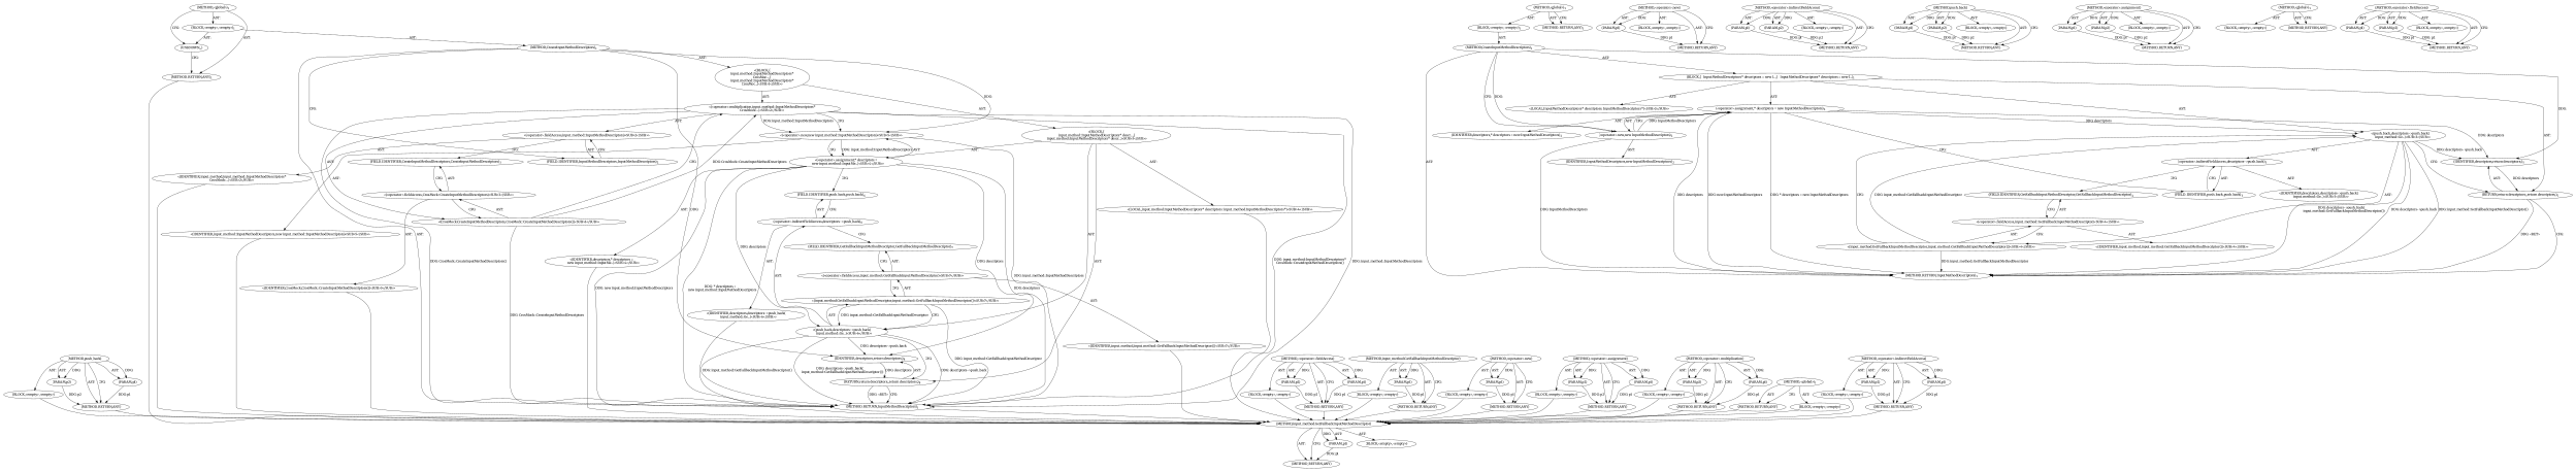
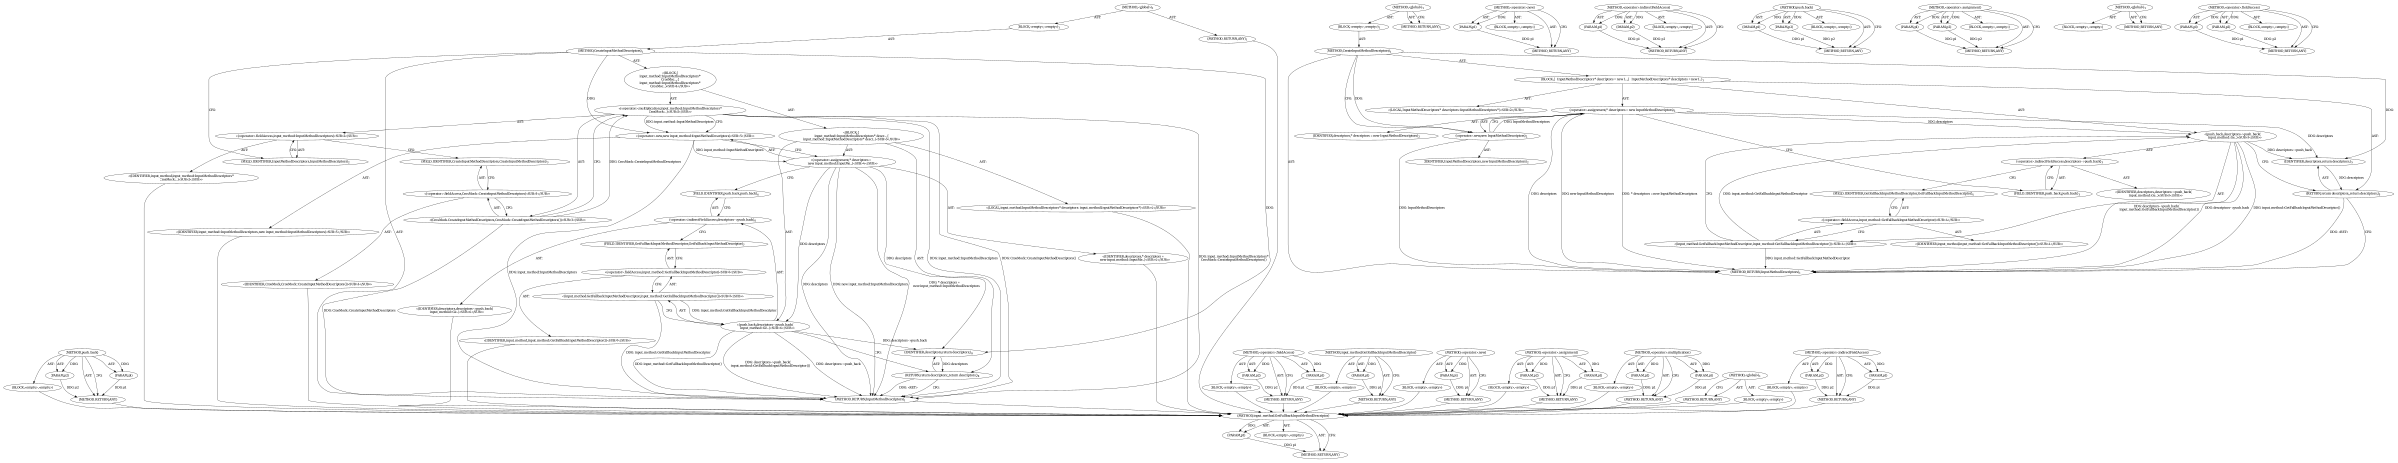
  digraph {
    fontname=Merriweather
    node [fontname=Merriweather]
    edge [fontname=Merriweather]
    n1 [label=<(METHOD,input_method.GetFallbackInputMethodDescriptor)>]
    n2 [label=<(PARAM,p1)>]
    n3 [label=<(BLOCK,&lt;empty&gt;,&lt;empty&gt;)>]
    n4 [label=<(METHOD_RETURN,ANY)>]
    n5 [label=<(METHOD,&lt;global&gt;)<SUB>1</SUB>>]
    n6 [label=<(BLOCK,&lt;empty&gt;,&lt;empty&gt;)<SUB>1</SUB>>]
    n7 [label=<(METHOD_RETURN,ANY)<SUB>1</SUB>>]
    n8 [label=<(METHOD,CreateInputMethodDescriptors)<SUB>1</SUB>>]
    n9 [label=<(BLOCK,{   InputMethodDescriptors* descriptors = new I...,{   InputMethodDescriptors* descriptors = new I...)<SUB>1</SUB>>]
    n10 [label=<(&lt;operator&gt;.new,new InputMethodDescriptors)<SUB>2</SUB>>]
    n11 [label=<(IDENTIFIER,descriptors,return descriptors;)<SUB>5</SUB>>]
    n12 [label=<(METHOD_RETURN,InputMethodDescriptors)<SUB>1</SUB>>]
    n13 [label="<(LOCAL,InputMethodDescriptors* descriptors: InputMethodDescriptors*)<SUB>2</SUB>>"]
    n14 [label=<(&lt;operator&gt;.assignment,* descriptors = new InputMethodDescriptors)<SUB>2</SUB>>]
    n15 [label="<(push_back,descriptors-&gt;push_back(\n       input_method::Ge...)<SUB>3</SUB>>"]
    n16 [label=<(RETURN,return descriptors;,return descriptors;)<SUB>5</SUB>>]
    n17 [label=<(IDENTIFIER,descriptors,* descriptors = new InputMethodDescriptors)<SUB>2</SUB>>]
    n18 [label=<(FIELD_IDENTIFIER,push_back,push_back)<SUB>3</SUB>>]
    n19 [label=<(IDENTIFIER,InputMethodDescriptors,new InputMethodDescriptors)<SUB>2</SUB>>]
    n20 [label=<(&lt;operator&gt;.indirectFieldAccess,descriptors-&gt;push_back)<SUB>3</SUB>>]
    n21 [label="<(input_method.GetFallbackInputMethodDescriptor,input_method::GetFallbackInputMethodDescriptor())<SUB>4</SUB>>"]
    n22 [label="<(IDENTIFIER,descriptors,descriptors-&gt;push_back(\n       input_method::Ge...)<SUB>3</SUB>>"]
    n23 [label=<(FIELD_IDENTIFIER,GetFallbackInputMethodDescriptor,GetFallbackInputMethodDescriptor)<SUB>4</SUB>>]
    n24 [label="<(&lt;operator&gt;.fieldAccess,input_method::GetFallbackInputMethodDescriptor)<SUB>4</SUB>>"]
    n25 [label="<(IDENTIFIER,input_method,input_method::GetFallbackInputMethodDescriptor())<SUB>4</SUB>>"]
    n26 [label=<(METHOD,&lt;operator&gt;.new)>]
    n27 [label=<(PARAM,p1)>]
    n28 [label=<(BLOCK,&lt;empty&gt;,&lt;empty&gt;)>]
    n29 [label=<(METHOD_RETURN,ANY)>]
    n30 [label=<(METHOD,&lt;operator&gt;.indirectFieldAccess)>]
    n31 [label=<(PARAM,p1)>]
    n32 [label=<(PARAM,p2)>]
    n33 [label=<(BLOCK,&lt;empty&gt;,&lt;empty&gt;)>]
    n34 [label=<(METHOD_RETURN,ANY)>]
    n35 [label=<(METHOD,push_back)>]
    n36 [label=<(PARAM,p1)>]
    n37 [label=<(PARAM,p2)>]
    n38 [label=<(BLOCK,&lt;empty&gt;,&lt;empty&gt;)>]
    n39 [label=<(METHOD_RETURN,ANY)>]
    n40 [label=<(METHOD,&lt;operator&gt;.assignment)>]
    n41 [label=<(PARAM,p1)>]
    n42 [label=<(PARAM,p2)>]
    n43 [label=<(BLOCK,&lt;empty&gt;,&lt;empty&gt;)>]
    n44 [label=<(METHOD_RETURN,ANY)>]
    n45 [label=<(METHOD,&lt;global&gt;)<SUB>1</SUB>>]
    n46 [label=<(BLOCK,&lt;empty&gt;,&lt;empty&gt;)>]
    n47 [label=<(METHOD_RETURN,ANY)>]
    n48 [label=<(METHOD,&lt;operator&gt;.fieldAccess)>]
    n49 [label=<(PARAM,p1)>]
    n50 [label=<(PARAM,p2)>]
    n51 [label=<(BLOCK,&lt;empty&gt;,&lt;empty&gt;)>]
    n52 [label=<(METHOD_RETURN,ANY)>]
    n53 [label=<(METHOD,push_back)>]
    n54 [label=<(PARAM,p1)>]
    n55 [label=<(PARAM,p2)>]
    n56 [label=<(BLOCK,&lt;empty&gt;,&lt;empty&gt;)>]
    n57 [label=<(METHOD_RETURN,ANY)>]
    n58 [label=<(METHOD,&lt;global&gt;)<SUB>1</SUB>>]
    n59 [label=<(BLOCK,&lt;empty&gt;,&lt;empty&gt;)<SUB>1</SUB>>]
-   n60 [label=<(UNKNOWN,,)>]
    n61 [label=<(METHOD_RETURN,ANY)<SUB>1</SUB>>]
    n62 [label=<(METHOD,CreateInputMethodDescriptors)<SUB>1</SUB>>]
    n63 [label="<(BLOCK,{\ninput_method::InputMethodDescriptors*\nCrosMoc...,{\ninput_method::InputMethodDescriptors*\nCrosMoc...)<SUB>1</SUB>>"]
    n64 [label=<(FIELD_IDENTIFIER,InputMethodDescriptors,InputMethodDescriptors)<SUB>2</SUB>>]
    n65 [label="<(&lt;operator&gt;.new,new input_method::InputMethodDescriptors)<SUB>5</SUB>>"]
    n66 [label=<(IDENTIFIER,descriptors,return descriptors;)<SUB>8</SUB>>]
    n67 [label=<(METHOD_RETURN,InputMethodDescriptors)<SUB>1</SUB>>]
    n68 [label="<(&lt;operator&gt;.multiplication,input_method::InputMethodDescriptors*\nCrosMock:...)<SUB>2</SUB>>"]
    n69 [label="<(BLOCK,{\n  input_method::InputMethodDescriptors* descr...,{\n  input_method::InputMethodDescriptors* descr...)<SUB>3</SUB>>"]
    n70 [label="<(&lt;operator&gt;.fieldAccess,input_method::InputMethodDescriptors)<SUB>2</SUB>>"]
    n71 [label="<(CrosMock.CreateInputMethodDescriptors,CrosMock::CreateInputMethodDescriptors())<SUB>3</SUB>>"]
    n72 [label="<(IDENTIFIER,input_method,input_method::InputMethodDescriptors*\nCrosMock:...)<SUB>2</SUB>>"]
    n73 [label=<(FIELD_IDENTIFIER,CreateInputMethodDescriptors,CreateInputMethodDescriptors)<SUB>3</SUB>>]
    n74 [label="<(&lt;operator&gt;.fieldAccess,CrosMock::CreateInputMethodDescriptors)<SUB>3</SUB>>"]
    n75 [label="<(IDENTIFIER,CrosMock,CrosMock::CreateInputMethodDescriptors())<SUB>3</SUB>>"]
    n76 [label="<(LOCAL,input_method.InputMethodDescriptors* descriptors: input_method.InputMethodDescriptors*)<SUB>4</SUB>>"]
    n77 [label="<(&lt;operator&gt;.assignment,* descriptors =\n      new input_method::InputMe...)<SUB>4</SUB>>"]
    n78 [label="<(push_back,descriptors-&gt;push_back(\n       input_method::Ge...)<SUB>6</SUB>>"]
    n79 [label=<(RETURN,return descriptors;,return descriptors;)<SUB>8</SUB>>]
    n80 [label="<(IDENTIFIER,descriptors,* descriptors =\n      new input_method::InputMe...)<SUB>4</SUB>>"]
    n81 [label=<(FIELD_IDENTIFIER,push_back,push_back)<SUB>6</SUB>>]
    n82 [label="<(IDENTIFIER,input_method::InputMethodDescriptors,new input_method::InputMethodDescriptors)<SUB>5</SUB>>"]
    n83 [label=<(&lt;operator&gt;.indirectFieldAccess,descriptors-&gt;push_back)<SUB>6</SUB>>]
    n84 [label="<(input_method.GetFallbackInputMethodDescriptor,input_method::GetFallbackInputMethodDescriptor())<SUB>7</SUB>>"]
    n85 [label="<(IDENTIFIER,descriptors,descriptors-&gt;push_back(\n       input_method::Ge...)<SUB>6</SUB>>"]
    n86 [label=<(FIELD_IDENTIFIER,GetFallbackInputMethodDescriptor,GetFallbackInputMethodDescriptor)<SUB>7</SUB>>]
    n87 [label="<(&lt;operator&gt;.fieldAccess,input_method::GetFallbackInputMethodDescriptor)<SUB>7</SUB>>"]
    n88 [label="<(IDENTIFIER,input_method,input_method::GetFallbackInputMethodDescriptor())<SUB>7</SUB>>"]
    n89 [label=<(METHOD,&lt;operator&gt;.fieldAccess)>]
    n90 [label=<(PARAM,p1)>]
    n91 [label=<(PARAM,p2)>]
    n92 [label=<(BLOCK,&lt;empty&gt;,&lt;empty&gt;)>]
    n93 [label=<(METHOD_RETURN,ANY)>]
    n94 [label=<(METHOD,input_method.GetFallbackInputMethodDescriptor)>]
    n95 [label=<(PARAM,p1)>]
    n96 [label=<(BLOCK,&lt;empty&gt;,&lt;empty&gt;)>]
    n97 [label=<(METHOD_RETURN,ANY)>]
    n98 [label=<(METHOD,&lt;operator&gt;.new)>]
    n99 [label=<(PARAM,p1)>]
    n100 [label=<(BLOCK,&lt;empty&gt;,&lt;empty&gt;)>]
    n101 [label=<(METHOD_RETURN,ANY)>]
    n102 [label=<(METHOD,&lt;operator&gt;.assignment)>]
    n103 [label=<(PARAM,p1)>]
    n104 [label=<(PARAM,p2)>]
    n105 [label=<(BLOCK,&lt;empty&gt;,&lt;empty&gt;)>]
    n106 [label=<(METHOD_RETURN,ANY)>]
    n107 [label=<(METHOD,&lt;operator&gt;.multiplication)>]
    n108 [label=<(PARAM,p1)>]
    n109 [label=<(PARAM,p2)>]
    n110 [label=<(BLOCK,&lt;empty&gt;,&lt;empty&gt;)>]
    n111 [label=<(METHOD_RETURN,ANY)>]
    n112 [label=<(METHOD,&lt;global&gt;)<SUB>1</SUB>>]
    n113 [label=<(BLOCK,&lt;empty&gt;,&lt;empty&gt;)>]
    n114 [label=<(METHOD_RETURN,ANY)>]
    n115 [label=<(METHOD,&lt;operator&gt;.indirectFieldAccess)>]
    n116 [label=<(PARAM,p1)>]
    n117 [label=<(PARAM,p2)>]
    n118 [label=<(BLOCK,&lt;empty&gt;,&lt;empty&gt;)>]
    n119 [label=<(METHOD_RETURN,ANY)>]
    n1 -> n2 [label="AST: "]
    n1 -> n2 [label="DDG: "]
    n1 -> n3 [label="AST: "]
    n1 -> n4 [label="AST: "]
    n1 -> n4 [label="CFG: "]
    n2 -> n4 [label="DDG: p1"]
    n5 -> n6 [label="AST: "]
    n5 -> n7 [label="AST: "]
    n5 -> n7 [label="CFG: "]
    n6 -> n8 [label="AST: "]
    n8 -> n9 [label="AST: "]
    n8 -> n10 [label="CFG: "]
    n8 -> n10 [label="DDG: "]
    n8 -> n11 [label="DDG: "]
    n8 -> n12 [label="AST: "]
    n9 -> n13 [label="AST: "]
    n9 -> n14 [label="AST: "]
    n9 -> n15 [label="AST: "]
    n9 -> n16 [label="AST: "]
    n10 -> n12 [label="DDG: InputMethodDescriptors"]
    n10 -> n14 [label="CFG: "]
    n10 -> n14 [label="DDG: InputMethodDescriptors"]
    n10 -> n19 [label="AST: "]
    n11 -> n16 [label="DDG: descriptors"]
    n14 -> n10 [label="AST: "]
    n14 -> n11 [label="DDG: descriptors"]
    n14 -> n12 [label="DDG: descriptors"]
    n14 -> n12 [label="DDG: new InputMethodDescriptors"]
    n14 -> n12 [label="DDG: * descriptors = new InputMethodDescriptors"]
    n14 -> n15 [label="DDG: descriptors"]
    n14 -> n17 [label="AST: "]
    n14 -> n18 [label="CFG: "]
    n15 -> n11 [label="DDG: descriptors-&gt;push_back"]
    n15 -> n12 [label="DDG: descriptors-&gt;push_back"]
    n15 -> n12 [label="DDG: input_method::GetFallbackInputMethodDescriptor()"]
    n15 -> n12 [label="DDG: descriptors-&gt;push_back(\n       input_method::GetFallbackInputMethodDescriptor())"]
    n15 -> n16 [label="CFG: "]
    n15 -> n20 [label="AST: "]
    n15 -> n21 [label="AST: "]
    n16 -> n11 [label="AST: "]
    n16 -> n12 [label="CFG: "]
    n16 -> n12 [label="DDG: &lt;RET&gt;"]
    n18 -> n20 [label="CFG: "]
    n20 -> n18 [label="AST: "]
    n20 -> n22 [label="AST: "]
    n20 -> n23 [label="CFG: "]
    n21 -> n12 [label="DDG: input_method::GetFallbackInputMethodDescriptor"]
    n21 -> n15 [label="CFG: "]
    n21 -> n15 [label="DDG: input_method::GetFallbackInputMethodDescriptor"]
    n21 -> n24 [label="AST: "]
    n23 -> n24 [label="CFG: "]
    n24 -> n21 [label="CFG: "]
    n24 -> n23 [label="AST: "]
    n24 -> n25 [label="AST: "]
    n26 -> n27 [label="AST: "]
    n26 -> n27 [label="DDG: "]
    n26 -> n28 [label="AST: "]
    n26 -> n29 [label="AST: "]
    n26 -> n29 [label="CFG: "]
    n27 -> n29 [label="DDG: p1"]
    n30 -> n31 [label="AST: "]
    n30 -> n31 [label="DDG: "]
    n30 -> n32 [label="AST: "]
    n30 -> n32 [label="DDG: "]
    n30 -> n33 [label="AST: "]
    n30 -> n34 [label="AST: "]
    n30 -> n34 [label="CFG: "]
    n31 -> n34 [label="DDG: p1"]
    n32 -> n34 [label="DDG: p2"]
    n35 -> n36 [label="AST: "]
    n35 -> n36 [label="DDG: "]
    n35 -> n37 [label="AST: "]
    n35 -> n37 [label="DDG: "]
    n35 -> n38 [label="AST: "]
    n35 -> n39 [label="AST: "]
    n35 -> n39 [label="CFG: "]
    n36 -> n39 [label="DDG: p1"]
    n37 -> n39 [label="DDG: p2"]
    n40 -> n41 [label="AST: "]
    n40 -> n41 [label="DDG: "]
    n40 -> n42 [label="AST: "]
    n40 -> n42 [label="DDG: "]
    n40 -> n43 [label="AST: "]
    n40 -> n44 [label="AST: "]
    n40 -> n44 [label="CFG: "]
    n41 -> n44 [label="DDG: p1"]
    n42 -> n44 [label="DDG: p2"]
    n45 -> n46 [label="AST: "]
    n45 -> n47 [label="AST: "]
    n45 -> n47 [label="CFG: "]
    n48 -> n49 [label="AST: "]
    n48 -> n49 [label="DDG: "]
    n48 -> n50 [label="AST: "]
    n48 -> n50 [label="DDG: "]
    n48 -> n51 [label="AST: "]
    n48 -> n52 [label="AST: "]
    n48 -> n52 [label="CFG: "]
    n49 -> n52 [label="DDG: p1"]
    n50 -> n52 [label="DDG: p2"]
    n53 -> n54 [label="AST: "]
    n53 -> n54 [label="DDG: "]
    n53 -> n55 [label="AST: "]
    n53 -> n55 [label="DDG: "]
    n53 -> n56 [label="AST: "]
    n53 -> n57 [label="AST: "]
    n53 -> n57 [label="CFG: "]
    n54 -> n57 [label="DDG: p1"]
    n55 -> n57 [label="DDG: p2"]
    n56 -> n1
    n57 -> n1
    n58 -> n59 [label="AST: "]
-   n58 -> n60 [label="CFG: "]
    n58 -> n61 [label="AST: "]
-   n59 -> n60 [label="AST: "]
    n59 -> n62 [label="AST: "]
-   n60 -> n61 [label="CFG: "]
    n61 -> n1
    n62 -> n63 [label="AST: "]
    n62 -> n64 [label="CFG: "]
    n62 -> n65 [label="DDG: "]
    n62 -> n66 [label="DDG: "]
    n62 -> n67 [label="AST: "]
    n63 -> n68 [label="AST: "]
    n63 -> n69 [label="AST: "]
    n64 -> n70 [label="CFG: "]
    n65 -> n67 [label="DDG: input_method::InputMethodDescriptors"]
    n65 -> n77 [label="CFG: "]
    n65 -> n77 [label="DDG: input_method::InputMethodDescriptors"]
    n65 -> n82 [label="AST: "]
    n66 -> n79 [label="DDG: descriptors"]
    n67 -> n1
    n68 -> n65 [label="CFG: "]
    n68 -> n65 [label="DDG: input_method::InputMethodDescriptors"]
    n68 -> n67 [label="DDG: input_method::InputMethodDescriptors"]
    n68 -> n67 [label="DDG: CrosMock::CreateInputMethodDescriptors()"]
    n68 -> n67 [label="DDG: input_method::InputMethodDescriptors*\nCrosMock::CreateInputMethodDescriptors()"]
    n68 -> n70 [label="AST: "]
    n68 -> n71 [label="AST: "]
    n69 -> n76 [label="AST: "]
    n69 -> n77 [label="AST: "]
    n69 -> n78 [label="AST: "]
    n69 -> n79 [label="AST: "]
    n70 -> n64 [label="AST: "]
    n70 -> n72 [label="AST: "]
    n70 -> n73 [label="CFG: "]
    n71 -> n67 [label="DDG: CrosMock::CreateInputMethodDescriptors"]
    n71 -> n68 [label="CFG: "]
    n71 -> n68 [label="DDG: CrosMock::CreateInputMethodDescriptors"]
    n71 -> n74 [label="AST: "]
    n72 -> n1
    n73 -> n74 [label="CFG: "]
    n74 -> n71 [label="CFG: "]
    n74 -> n73 [label="AST: "]
    n74 -> n75 [label="AST: "]
    n75 -> n1
    n76 -> n1
    n77 -> n65 [label="AST: "]
    n77 -> n66 [label="DDG: descriptors"]
    n77 -> n67 [label="DDG: descriptors"]
    n77 -> n67 [label="DDG: new input_method::InputMethodDescriptors"]
    n77 -> n67 [label="DDG: * descriptors =\n      new input_method::InputMethodDescriptors"]
    n77 -> n78 [label="DDG: descriptors"]
    n77 -> n80 [label="AST: "]
    n77 -> n81 [label="CFG: "]
    n78 -> n66 [label="DDG: descriptors-&gt;push_back"]
    n78 -> n67 [label="DDG: descriptors-&gt;push_back"]
    n78 -> n67 [label="DDG: input_method::GetFallbackInputMethodDescriptor()"]
    n78 -> n67 [label="DDG: descriptors-&gt;push_back(\n       input_method::GetFallbackInputMethodDescriptor())"]
    n78 -> n79 [label="CFG: "]
    n78 -> n83 [label="AST: "]
    n78 -> n84 [label="AST: "]
    n79 -> n66 [label="AST: "]
    n79 -> n67 [label="CFG: "]
    n79 -> n67 [label="DDG: &lt;RET&gt;"]
    n80 -> n1
    n81 -> n83 [label="CFG: "]
    n82 -> n1
    n83 -> n81 [label="AST: "]
    n83 -> n85 [label="AST: "]
    n83 -> n86 [label="CFG: "]
    n84 -> n67 [label="DDG: input_method::GetFallbackInputMethodDescriptor"]
    n84 -> n78 [label="CFG: "]
    n84 -> n78 [label="DDG: input_method::GetFallbackInputMethodDescriptor"]
    n84 -> n87 [label="AST: "]
    n85 -> n1
    n86 -> n87 [label="CFG: "]
    n87 -> n84 [label="CFG: "]
    n87 -> n86 [label="AST: "]
    n87 -> n88 [label="AST: "]
    n88 -> n1
    n89 -> n90 [label="AST: "]
    n89 -> n90 [label="DDG: "]
    n89 -> n91 [label="AST: "]
    n89 -> n91 [label="DDG: "]
    n89 -> n92 [label="AST: "]
    n89 -> n93 [label="AST: "]
    n89 -> n93 [label="CFG: "]
    n90 -> n93 [label="DDG: p1"]
    n91 -> n93 [label="DDG: p2"]
    n92 -> n1
    n93 -> n1
    n94 -> n95 [label="AST: "]
    n94 -> n95 [label="DDG: "]
    n94 -> n96 [label="AST: "]
    n94 -> n97 [label="AST: "]
    n94 -> n97 [label="CFG: "]
    n95 -> n97 [label="DDG: p1"]
    n96 -> n1
    n97 -> n1
    n98 -> n99 [label="AST: "]
    n98 -> n99 [label="DDG: "]
    n98 -> n100 [label="AST: "]
    n98 -> n101 [label="AST: "]
    n98 -> n101 [label="CFG: "]
    n99 -> n101 [label="DDG: p1"]
    n100 -> n1
    n101 -> n1
    n102 -> n103 [label="AST: "]
    n102 -> n103 [label="DDG: "]
    n102 -> n104 [label="AST: "]
    n102 -> n104 [label="DDG: "]
    n102 -> n105 [label="AST: "]
    n102 -> n106 [label="AST: "]
    n102 -> n106 [label="CFG: "]
    n103 -> n106 [label="DDG: p1"]
    n104 -> n106 [label="DDG: p2"]
    n105 -> n1
    n106 -> n1
    n107 -> n108 [label="AST: "]
    n107 -> n108 [label="DDG: "]
    n107 -> n109 [label="AST: "]
    n107 -> n109 [label="DDG: "]
    n107 -> n110 [label="AST: "]
    n107 -> n111 [label="AST: "]
    n107 -> n111 [label="CFG: "]
    n108 -> n111 [label="DDG: p1"]
    n109 -> n111 [label="DDG: p2"]
    n110 -> n1
    n111 -> n1
    n112 -> n113 [label="AST: "]
    n112 -> n114 [label="AST: "]
    n112 -> n114 [label="CFG: "]
    n113 -> n1
    n114 -> n1
    n115 -> n116 [label="AST: "]
    n115 -> n116 [label="DDG: "]
    n115 -> n117 [label="AST: "]
    n115 -> n117 [label="DDG: "]
    n115 -> n118 [label="AST: "]
    n115 -> n119 [label="AST: "]
    n115 -> n119 [label="CFG: "]
    n116 -> n119 [label="DDG: p1"]
    n117 -> n119 [label="DDG: p2"]
    n118 -> n1
    n119 -> n1
  }
